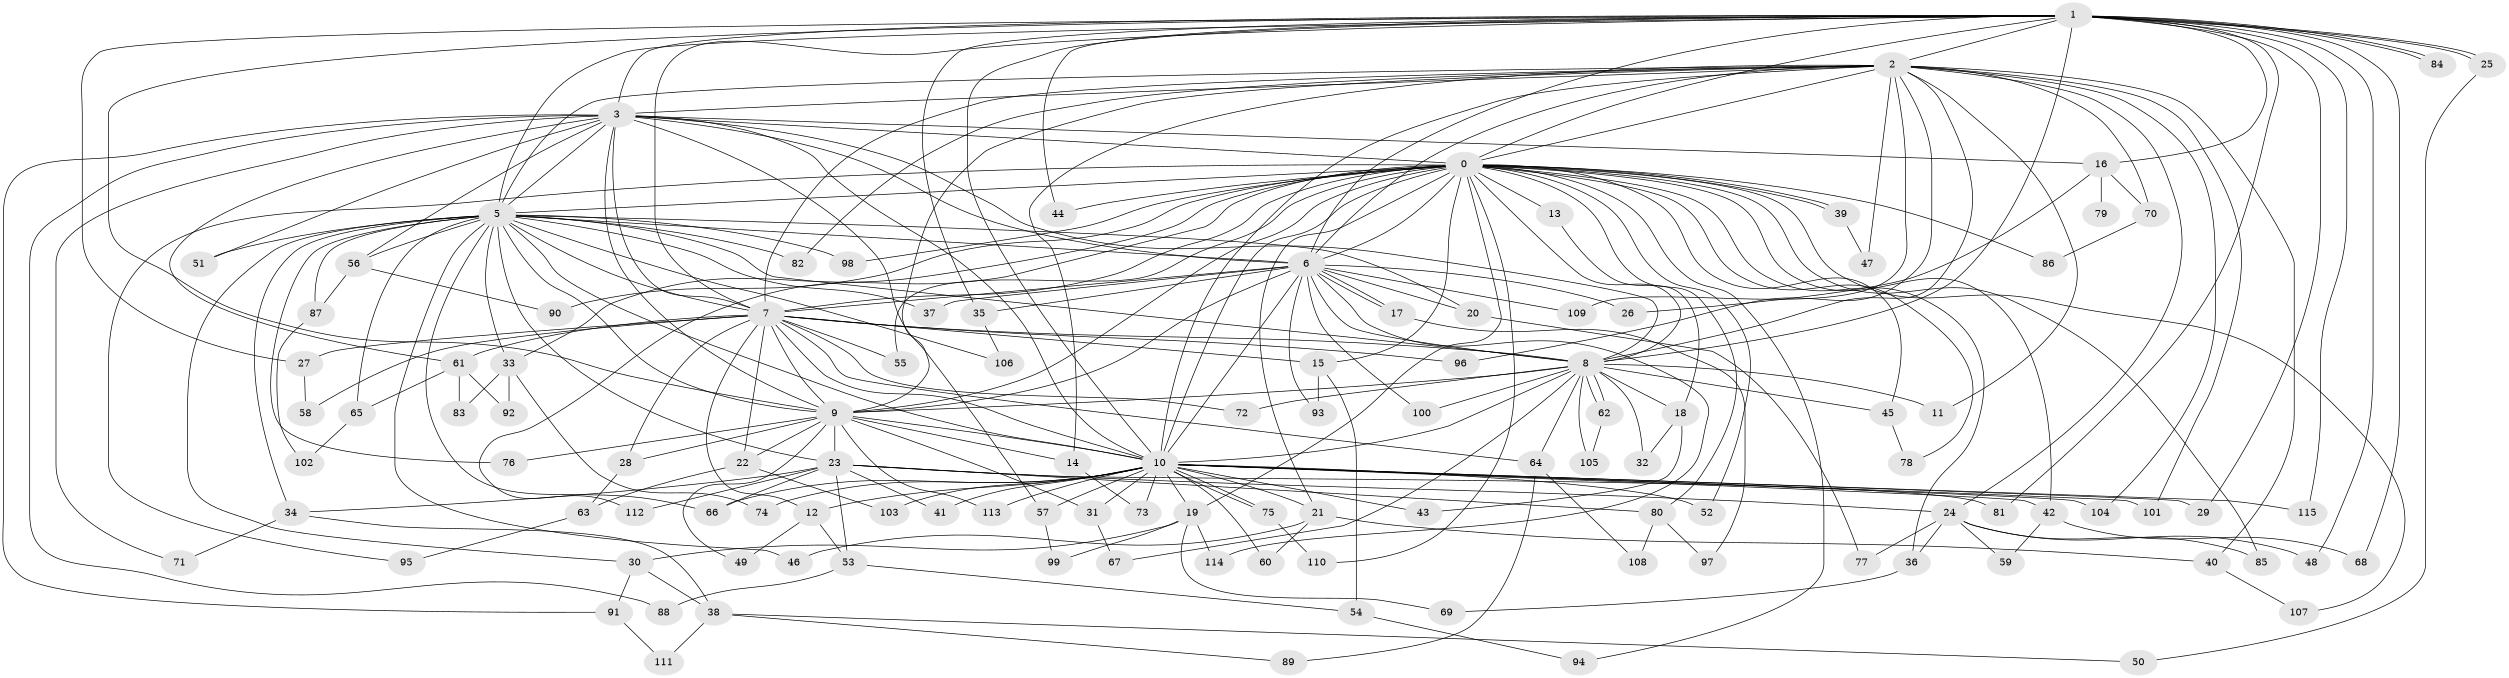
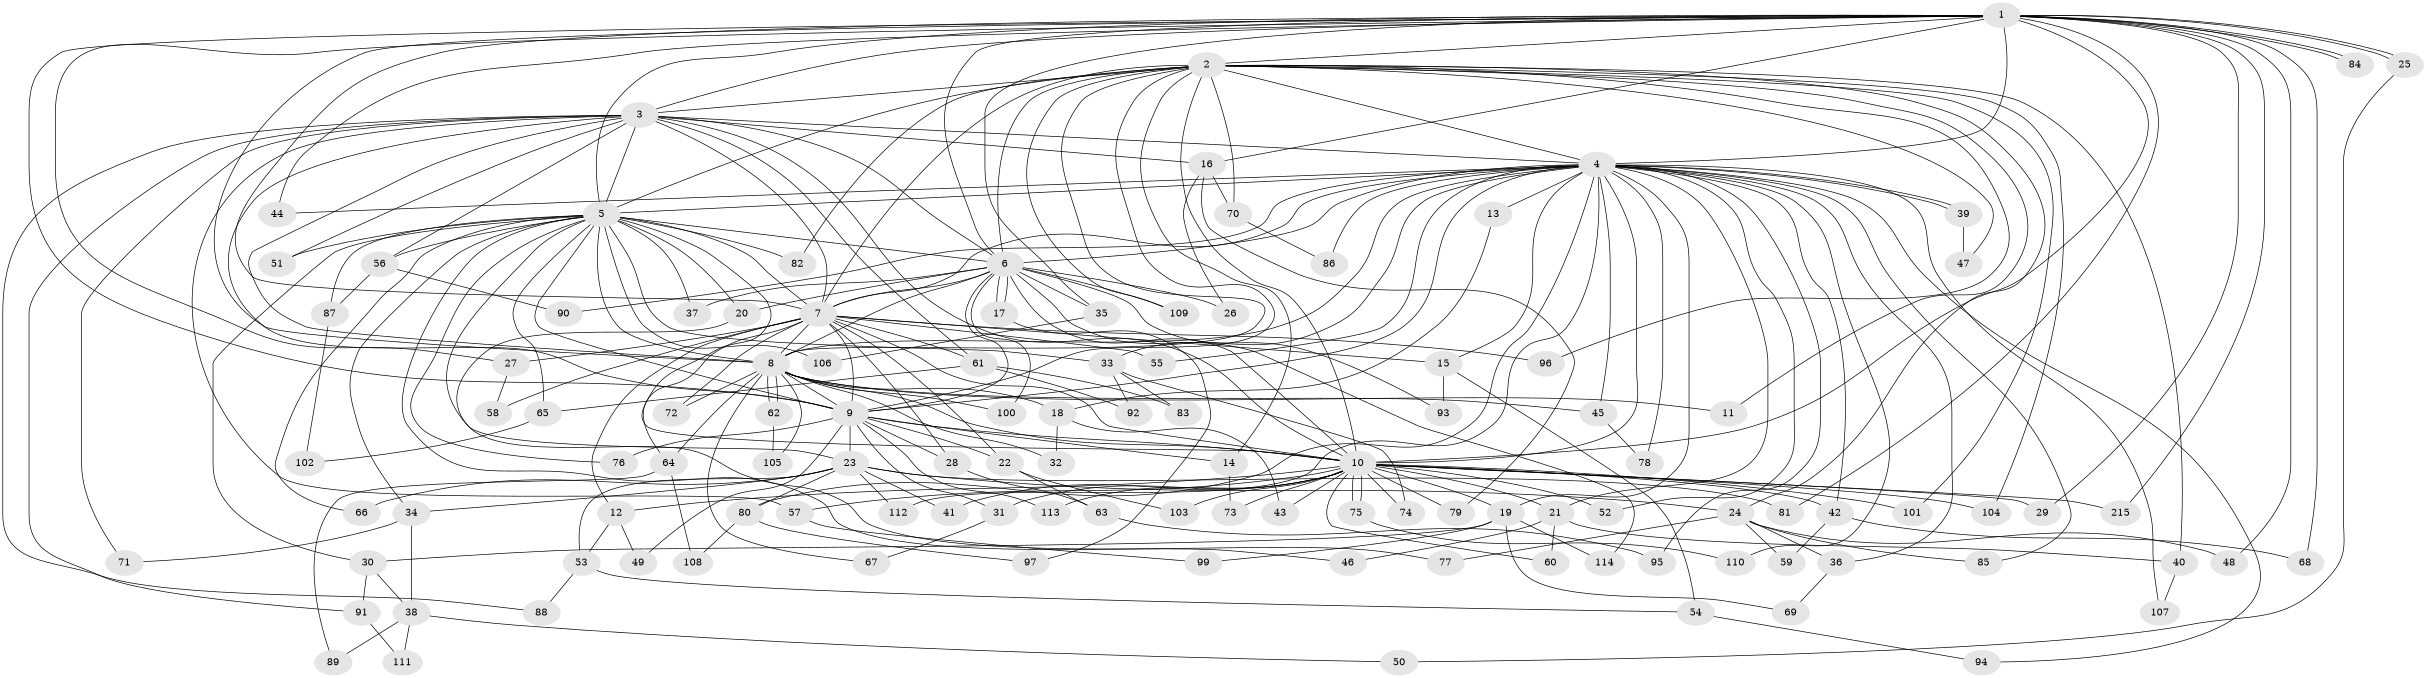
  graph {
    node [color=gray90 style=filled]
    1
    2
    3
-   4 [label=0]
+   4
    5
    6
    7
    8
    9
    10
    16
    25
    27
    29
    35
    44
    48
    68
    81
    84
-   115
+   115 [label=215]
    11
    14
    24
    40
    47
    70
    82
    96
    101
    104
    109
    51
    56
    57
    61
    71
    88
    91
    13
    15
    19
    21
    33
    36
    39
    42
    45
    52
    55
    78
    80
    85
    86
    90
    94
    95
-   98
    107
    110
    112
    20
    23
    30
    34
    37
    46
    65
    66
    76
    87
    106
    17
    26
    93
    100
    114
    12
    22
    28
    58
    64
    72
    18
    32
    62
    67
    105
    31
    49
    113
    41
    43
    60
    73
    74
    75
    79
    103
    50
    77
    59
    99
    83
    92
    111
    54
    69
    97
    108
    53
    38
    102
    63
    89
    1 -- 2
    1 -- 3
    1 -- 4
    1 -- 5
    1 -- 6
    1 -- 7
    1 -- 8
    1 -- 9
    1 -- 10
    1 -- 16
    1 -- 25
    1 -- 25
    1 -- 27
    1 -- 29
    1 -- 35
    1 -- 44
    1 -- 48
    1 -- 68
    1 -- 81
    1 -- 84
    1 -- 84
    1 -- 115
    2 -- 3
    2 -- 4
    2 -- 5
    2 -- 6
    2 -- 7
    2 -- 8
    2 -- 9
    2 -- 10
    2 -- 11
    2 -- 14
    2 -- 24
    2 -- 40
    2 -- 47
    2 -- 70
    2 -- 82
    2 -- 96
    2 -- 101
    2 -- 104
    2 -- 109
    3 -- 4
    3 -- 5
    3 -- 6
    3 -- 7
    3 -- 8
    3 -- 9
    3 -- 10
    3 -- 16
    3 -- 51
    3 -- 56
    3 -- 57
    3 -- 61
    3 -- 71
    3 -- 88
    3 -- 91
    4 -- 5
    4 -- 6
    4 -- 7
    4 -- 8
    4 -- 9
    4 -- 10
    4 -- 44
    4 -- 13
    4 -- 15
    4 -- 19
    4 -- 21
    4 -- 33
    4 -- 36
    4 -- 39
    4 -- 39
    4 -- 42
    4 -- 45
    4 -- 52
    4 -- 55
    4 -- 78
    4 -- 80
    4 -- 85
    4 -- 86
    4 -- 90
    4 -- 94
    4 -- 95
-   4 -- 98
    4 -- 107
    4 -- 110
    4 -- 112
    5 -- 6
    5 -- 7
    5 -- 8
    5 -- 9
    5 -- 10
    5 -- 82
    5 -- 51
    5 -- 56
    5 -- 33
-   5 -- 98
    5 -- 20
    5 -- 23
    5 -- 30
    5 -- 34
    5 -- 37
    5 -- 46
    5 -- 65
    5 -- 66
    5 -- 76
    5 -- 87
    5 -- 106
    6 -- 7
    6 -- 8
    6 -- 9
    6 -- 10
    6 -- 35
    6 -- 109
    6 -- 20
    6 -- 37
    6 -- 17
    6 -- 17
    6 -- 26
    6 -- 93
    6 -- 100
    6 -- 114
    7 -- 8
    7 -- 9
    7 -- 10
    7 -- 27
    7 -- 96
    7 -- 61
    7 -- 15
    7 -- 55
    7 -- 12
    7 -- 22
    7 -- 28
    7 -- 58
    7 -- 64
    7 -- 72
    8 -- 9
    8 -- 10
    8 -- 11
    8 -- 45
    8 -- 100
    8 -- 64
    8 -- 72
    8 -- 18
    8 -- 32
    8 -- 62
    8 -- 62
    8 -- 67
    8 -- 105
    9 -- 10
    9 -- 14
    9 -- 23
    9 -- 76
    9 -- 22
    9 -- 28
    9 -- 31
    9 -- 49
    9 -- 113
    10 -- 29
    10 -- 115
    10 -- 101
    10 -- 104
    10 -- 57
    10 -- 19
    10 -- 21
    10 -- 42
    10 -- 52
    10 -- 12
    10 -- 31
    10 -- 113
    10 -- 41
    10 -- 43
    10 -- 60
    10 -- 73
    10 -- 74
    10 -- 75
    10 -- 75
-   10 -- 66
+   10 -- 79
    10 -- 103
    16 -- 70
    16 -- 26
    16 -- 79
    25 -- 50
    27 -- 58
    35 -- 106
    14 -- 73
    24 -- 48
    24 -- 36
    24 -- 85
    24 -- 77
    24 -- 59
    40 -- 107
    70 -- 86
    56 -- 90
    56 -- 87
    57 -- 99
    61 -- 65
    61 -- 83
    61 -- 92
    91 -- 111
    13 -- 18
    15 -- 93
    15 -- 54
    19 -- 30
    19 -- 114
    19 -- 99
    19 -- 69
    21 -- 40
    21 -- 46
    21 -- 60
    33 -- 74
    33 -- 83
    33 -- 92
    36 -- 69
    39 -- 47
    42 -- 68
    42 -- 59
    45 -- 78
    80 -- 97
    80 -- 108
    20 -- 77
    23 -- 81
    23 -- 24
    23 -- 80
    23 -- 112
    23 -- 34
    23 -- 66
    23 -- 41
    23 -- 53
    30 -- 91
    30 -- 38
    34 -- 71
    34 -- 38
    65 -- 102
    87 -- 102
    17 -- 97
    12 -- 49
    12 -- 53
    22 -- 103
    22 -- 63
    28 -- 63
    64 -- 108
    64 -- 89
    18 -- 32
    18 -- 43
    62 -- 105
    31 -- 67
    75 -- 110
    54 -- 94
    53 -- 88
    53 -- 54
    38 -- 50
    38 -- 111
    38 -- 89
    63 -- 95
  }
